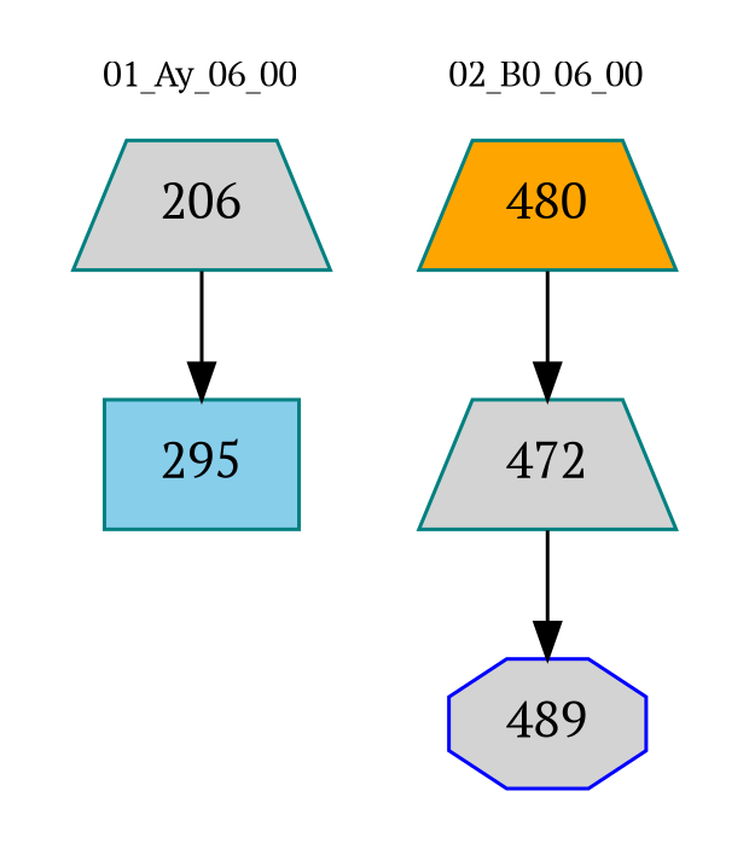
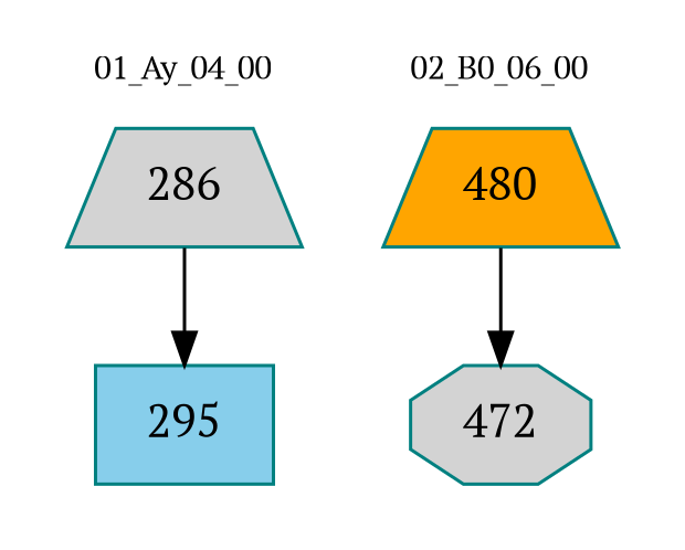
  digraph {
    fontname="PT Serif"
    node [color=teal fillcolor=lightgrey fontname="PT Serif" shape=trapezium style=filled]
    edge [color=black fontname="PT Serif"]
-   n1 [label=206]
+   n1 [label=286]
    n2 [fillcolor=skyblue label=295 shape=box]
-   n3 [label=472]
+   n3 [label=472 shape=octagon]
    n4 [fillcolor=orange label=480]
-   n5 [color=blue label=489 shape=octagon]
    subgraph cluster_1 {
      color=white
      fontsize=10
-     label="01_Ay_06_00"
+     label="01_Ay_04_00"
      n1
      n2
    }
    subgraph cluster_2 {
      color=white
      fontsize=10
      label="02_B0_06_00"
      n3
      n4
-     n5
    }
    n1 -> n2
-   n3 -> n5
    n4 -> n3
  }
